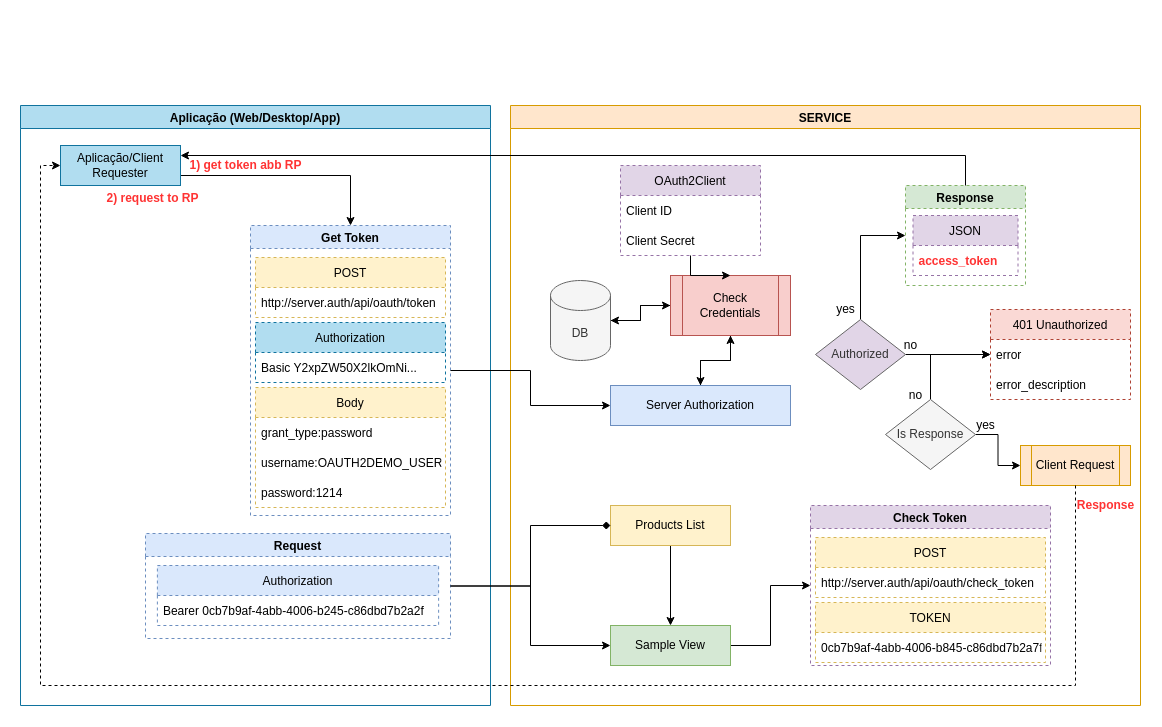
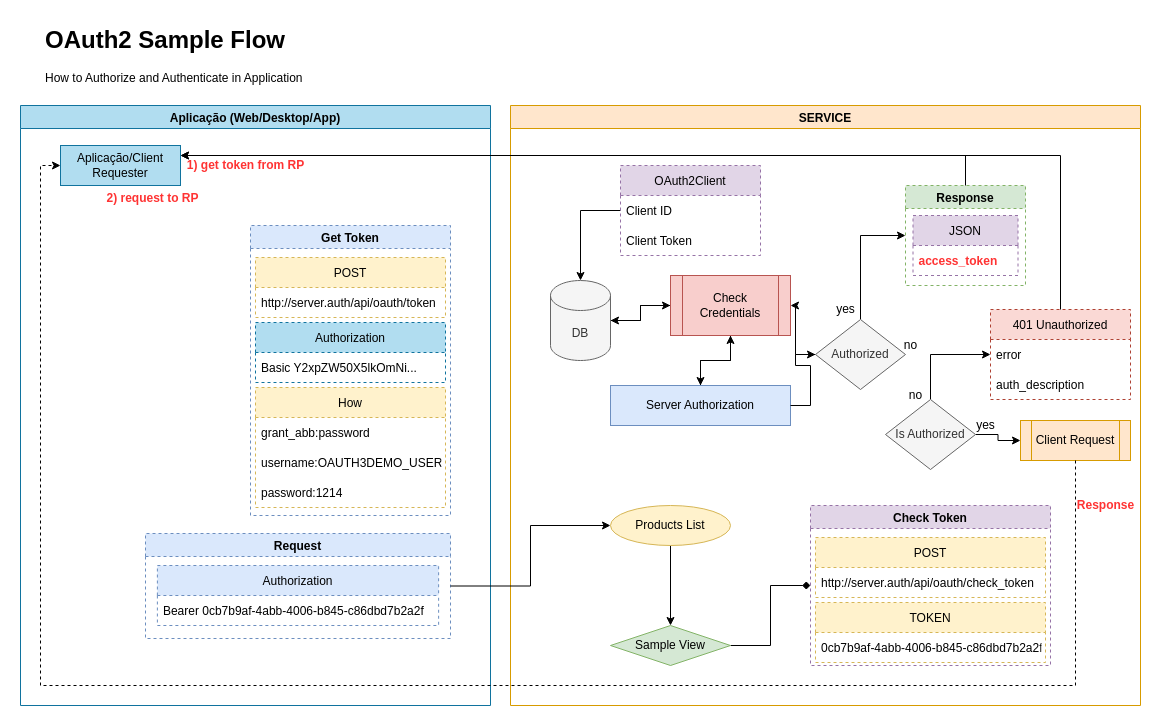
  <mxCell id="0" />
  <mxCell id="1" parent="0" />
+ <mxCell id="2" value="&lt;h1&gt;OAuth2 Sample Flow&lt;br&gt;&lt;/h1&gt;&lt;p&gt;How to Authorize and Authenticate in Application&lt;br&gt;&lt;/p&gt;" style="text;html=1;strokeColor=none;fillColor=none;spacing=5;spacingTop=-20;whiteSpace=wrap;overflow=hidden;rounded=0;dashed=1;fontColor=#000000;" parent="1" vertex="1"><mxGeometry x="40" y="20" width="470" height="85" as="geometry" /></mxCell>
  <mxCell id="3" value="SERVICE" style="swimlane;fillColor=#ffe6cc;strokeColor=#d79b00;startSize=23;" parent="1" vertex="1"><mxGeometry x="510" y="105" width="630" height="600" as="geometry" /></mxCell>
  <mxCell id="4" value="" style="edgeStyle=orthogonalEdgeStyle;rounded=0;orthogonalLoop=1;jettySize=auto;html=1;fontColor=#000000;" parent="3" source="5" target="17" edge="1"><mxGeometry relative="1" as="geometry" /></mxCell>
  <mxCell id="5" value="Server Authorization" style="rounded=0;whiteSpace=wrap;html=1;fillColor=#dae8fc;strokeColor=#6c8ebf;" parent="3" vertex="1"><mxGeometry x="100" y="280" width="180" height="40" as="geometry" /></mxCell>
  <mxCell id="6" value="Response" style="swimlane;dashed=1;fillColor=#d5e8d4;strokeColor=#82b366;" parent="3" vertex="1"><mxGeometry x="395" y="80" width="120" height="100" as="geometry" /></mxCell>
  <mxCell id="7" value="JSON" style="swimlane;fontStyle=0;childLayout=stackLayout;horizontal=1;startSize=30;horizontalStack=0;resizeParent=1;resizeParentMax=0;resizeLast=0;collapsible=1;marginBottom=0;dashed=1;fillColor=#e1d5e7;strokeColor=#9673a6;" parent="6" vertex="1"><mxGeometry x="7.5" y="30" width="105" height="60" as="geometry" /></mxCell>
  <mxCell id="8" value="access_token" style="text;strokeColor=none;fillColor=none;align=left;verticalAlign=middle;spacingLeft=4;spacingRight=4;overflow=hidden;points=[[0,0.5],[1,0.5]];portConstraint=eastwest;rotatable=0;dashed=1;fontStyle=1;fontColor=#FF3333;" parent="7" vertex="1"><mxGeometry y="30" width="105" height="30" as="geometry" /></mxCell>
- <mxCell id="9" style="edgeStyle=orthogonalEdgeStyle;rounded=0;orthogonalLoop=1;jettySize=auto;html=1;entryX=0;entryY=0.5;entryDx=0;entryDy=0;fontColor=#FF3333;" parent="3" source="10" target="25" edge="1"><mxGeometry relative="1" as="geometry" /></mxCell>
- <mxCell id="10" value="Sample View" style="rounded=0;whiteSpace=wrap;html=1;fillColor=#d5e8d4;strokeColor=#82b366;" parent="3" vertex="1"><mxGeometry x="100" y="520" width="120" height="40" as="geometry" /></mxCell>
+ <mxCell id="9" style="edgeStyle=orthogonalEdgeStyle;rounded=0;orthogonalLoop=1;jettySize=auto;html=1;entryX=0;entryY=0.5;entryDx=0;entryDy=0;fontColor=#FF3333;endArrow=diamond;" parent="3" source="10" target="25" edge="1"><mxGeometry relative="1" as="geometry" /></mxCell>
+ <mxCell id="10" value="Sample View" style="rhombus;whiteSpace=wrap;html=1;fillColor=#d5e8d4;strokeColor=#82b366;" parent="3" vertex="1"><mxGeometry x="100" y="520" width="120" height="40" as="geometry" /></mxCell>
  <mxCell id="11" style="edgeStyle=orthogonalEdgeStyle;rounded=0;orthogonalLoop=1;jettySize=auto;html=1;fontColor=#FF3333;" parent="3" source="12" target="10" edge="1"><mxGeometry relative="1" as="geometry" /></mxCell>
- <mxCell id="12" value="Products List" style="rounded=0;whiteSpace=wrap;html=1;fillColor=#fff2cc;strokeColor=#d6b656;" parent="3" vertex="1"><mxGeometry x="100" y="400" width="120" height="40" as="geometry" /></mxCell>
+ <mxCell id="12" value="Products List" style="ellipse;whiteSpace=wrap;html=1;fillColor=#fff2cc;strokeColor=#d6b656;" parent="3" vertex="1"><mxGeometry x="100" y="400" width="120" height="40" as="geometry" /></mxCell>
  <mxCell id="13" style="edgeStyle=orthogonalEdgeStyle;rounded=0;orthogonalLoop=1;jettySize=auto;html=1;fontColor=#000000;" parent="3" source="14" target="17" edge="1"><mxGeometry relative="1" as="geometry" /></mxCell>
  <mxCell id="14" value="DB" style="shape=cylinder3;whiteSpace=wrap;html=1;boundedLbl=1;backgroundOutline=1;size=15;fontColor=#333333;strokeColor=#666666;fillColor=#f5f5f5;" parent="3" vertex="1"><mxGeometry x="40" y="175" width="60" height="80" as="geometry" /></mxCell>
  <mxCell id="15" style="edgeStyle=orthogonalEdgeStyle;rounded=0;orthogonalLoop=1;jettySize=auto;html=1;fontColor=#000000;" parent="3" source="17" target="14" edge="1"><mxGeometry relative="1" as="geometry" /></mxCell>
  <mxCell id="16" style="edgeStyle=orthogonalEdgeStyle;rounded=0;orthogonalLoop=1;jettySize=auto;html=1;fontColor=#000000;" parent="3" source="17" target="5" edge="1"><mxGeometry relative="1" as="geometry" /></mxCell>
  <mxCell id="17" value="Check Credentials" style="shape=process;whiteSpace=wrap;html=1;backgroundOutline=1;strokeColor=#b85450;fillColor=#f8cecc;" parent="3" vertex="1"><mxGeometry x="160" y="170" width="120" height="60" as="geometry" /></mxCell>
  <mxCell id="18" style="edgeStyle=orthogonalEdgeStyle;rounded=0;orthogonalLoop=1;jettySize=auto;html=1;entryX=0;entryY=0.5;entryDx=0;entryDy=0;fontColor=#FF3333;exitX=0.5;exitY=0;exitDx=0;exitDy=0;" parent="3" source="20" target="6" edge="1"><mxGeometry relative="1" as="geometry" /></mxCell>
- <mxCell id="19" style="edgeStyle=orthogonalEdgeStyle;rounded=0;orthogonalLoop=1;jettySize=auto;html=1;entryX=0;entryY=0.5;entryDx=0;entryDy=0;fontColor=#000000;" parent="3" source="20" target="23" edge="1"><mxGeometry relative="1" as="geometry" /></mxCell>
- <mxCell id="20" value="Authorized" style="rhombus;whiteSpace=wrap;html=1;rounded=0;fillColor=#e1d5e7;fontColor=#333333;strokeColor=#666666;" parent="3" vertex="1"><mxGeometry x="305" y="214" width="90" height="70" as="geometry" /></mxCell>
+ <mxCell id="19" style="edgeStyle=orthogonalEdgeStyle;rounded=0;orthogonalLoop=1;jettySize=auto;html=1;fontColor=#000000;" parent="3" source="20" target="17" edge="1"><mxGeometry relative="1" as="geometry" /></mxCell>
+ <mxCell id="20" value="Authorized" style="rhombus;whiteSpace=wrap;html=1;rounded=0;fillColor=#f5f5f5;fontColor=#333333;strokeColor=#666666;" parent="3" vertex="1"><mxGeometry x="305" y="214" width="90" height="70" as="geometry" /></mxCell>
+ <mxCell id="21" value="" style="edgeStyle=orthogonalEdgeStyle;rounded=0;orthogonalLoop=1;jettySize=auto;html=1;fontColor=#000000;" parent="3" source="5" target="20" edge="1"><mxGeometry relative="1" as="geometry" /></mxCell>
  <mxCell id="22" value="401 Unauthorized" style="swimlane;fontStyle=0;childLayout=stackLayout;horizontal=1;startSize=30;horizontalStack=0;resizeParent=1;resizeParentMax=0;resizeLast=0;collapsible=1;marginBottom=0;dashed=1;fillColor=#fad9d5;strokeColor=#ae4132;" parent="3" vertex="1"><mxGeometry x="480" y="204" width="140" height="90" as="geometry" /></mxCell>
  <mxCell id="23" value="error" style="text;strokeColor=none;fillColor=none;align=left;verticalAlign=middle;spacingLeft=4;spacingRight=4;overflow=hidden;points=[[0,0.5],[1,0.5]];portConstraint=eastwest;rotatable=0;dashed=1;fontColor=#000000;" parent="22" vertex="1"><mxGeometry y="30" width="140" height="30" as="geometry" /></mxCell>
- <mxCell id="24" value="error_description" style="text;strokeColor=none;fillColor=none;align=left;verticalAlign=middle;spacingLeft=4;spacingRight=4;overflow=hidden;points=[[0,0.5],[1,0.5]];portConstraint=eastwest;rotatable=0;dashed=1;fontColor=#000000;" parent="22" vertex="1"><mxGeometry y="60" width="140" height="30" as="geometry" /></mxCell>
+ <mxCell id="24" value="auth_description" style="text;strokeColor=none;fillColor=none;align=left;verticalAlign=middle;spacingLeft=4;spacingRight=4;overflow=hidden;points=[[0,0.5],[1,0.5]];portConstraint=eastwest;rotatable=0;dashed=1;fontColor=#000000;" parent="22" vertex="1"><mxGeometry y="60" width="140" height="30" as="geometry" /></mxCell>
  <mxCell id="25" value="Check Token" style="swimlane;dashed=1;fillColor=#e1d5e7;strokeColor=#9673a6;" parent="3" vertex="1"><mxGeometry x="300" y="400" width="240" height="160" as="geometry" /></mxCell>
  <mxCell id="26" value="POST" style="swimlane;fontStyle=0;childLayout=stackLayout;horizontal=1;startSize=30;horizontalStack=0;resizeParent=1;resizeParentMax=0;resizeLast=0;collapsible=1;marginBottom=0;dashed=1;fillColor=#fff2cc;strokeColor=#d6b656;" parent="25" vertex="1"><mxGeometry x="5" y="32" width="230" height="60" as="geometry" /></mxCell>
  <mxCell id="27" value="http://server.auth/api/oauth/check_token" style="text;strokeColor=none;fillColor=none;align=left;verticalAlign=middle;spacingLeft=4;spacingRight=4;overflow=hidden;points=[[0,0.5],[1,0.5]];portConstraint=eastwest;rotatable=0;dashed=1;" parent="26" vertex="1"><mxGeometry y="30" width="230" height="30" as="geometry" /></mxCell>
  <mxCell id="28" value="TOKEN" style="swimlane;fontStyle=0;childLayout=stackLayout;horizontal=1;startSize=30;horizontalStack=0;resizeParent=1;resizeParentMax=0;resizeLast=0;collapsible=1;marginBottom=0;dashed=1;fillColor=#fff2cc;strokeColor=#d6b656;" parent="25" vertex="1"><mxGeometry x="5" y="97" width="230" height="60" as="geometry" /></mxCell>
- <mxCell id="29" value="0cb7b9af-4abb-4006-b845-c86dbd7b2a7f" style="text;strokeColor=none;fillColor=none;align=left;verticalAlign=middle;spacingLeft=4;spacingRight=4;overflow=hidden;points=[[0,0.5],[1,0.5]];portConstraint=eastwest;rotatable=0;dashed=1;" parent="28" vertex="1"><mxGeometry y="30" width="230" height="30" as="geometry" /></mxCell>
- <mxCell id="30" style="edgeStyle=orthogonalEdgeStyle;rounded=0;orthogonalLoop=1;jettySize=auto;html=1;fontColor=#000000;" parent="3" source="31" target="17" edge="1"><mxGeometry relative="1" as="geometry" /></mxCell>
+ <mxCell id="29" value="0cb7b9af-4abb-4006-b845-c86dbd7b2a2f" style="text;strokeColor=none;fillColor=none;align=left;verticalAlign=middle;spacingLeft=4;spacingRight=4;overflow=hidden;points=[[0,0.5],[1,0.5]];portConstraint=eastwest;rotatable=0;dashed=1;" parent="28" vertex="1"><mxGeometry y="30" width="230" height="30" as="geometry" /></mxCell>
+ <mxCell id="30" style="edgeStyle=orthogonalEdgeStyle;rounded=0;orthogonalLoop=1;jettySize=auto;html=1;entryX=0.5;entryY=0;entryDx=0;entryDy=0;entryPerimeter=0;fontColor=#000000;" parent="3" source="31" target="14" edge="1"><mxGeometry relative="1" as="geometry" /></mxCell>
  <mxCell id="31" value="OAuth2Client" style="swimlane;fontStyle=0;childLayout=stackLayout;horizontal=1;startSize=30;horizontalStack=0;resizeParent=1;resizeParentMax=0;resizeLast=0;collapsible=1;marginBottom=0;dashed=1;fillColor=#e1d5e7;strokeColor=#9673a6;" parent="3" vertex="1"><mxGeometry x="110" y="60" width="140" height="90" as="geometry" /></mxCell>
  <mxCell id="32" value="Client ID" style="text;strokeColor=none;fillColor=none;align=left;verticalAlign=middle;spacingLeft=4;spacingRight=4;overflow=hidden;points=[[0,0.5],[1,0.5]];portConstraint=eastwest;rotatable=0;dashed=1;fontColor=#000000;" parent="31" vertex="1"><mxGeometry y="30" width="140" height="30" as="geometry" /></mxCell>
- <mxCell id="33" value="Client Secret" style="text;strokeColor=none;fillColor=none;align=left;verticalAlign=middle;spacingLeft=4;spacingRight=4;overflow=hidden;points=[[0,0.5],[1,0.5]];portConstraint=eastwest;rotatable=0;dashed=1;fontColor=#000000;" parent="31" vertex="1"><mxGeometry y="60" width="140" height="30" as="geometry" /></mxCell>
+ <mxCell id="33" value="Client Token" style="text;strokeColor=none;fillColor=none;align=left;verticalAlign=middle;spacingLeft=4;spacingRight=4;overflow=hidden;points=[[0,0.5],[1,0.5]];portConstraint=eastwest;rotatable=0;dashed=1;fontColor=#000000;" parent="31" vertex="1"><mxGeometry y="60" width="140" height="30" as="geometry" /></mxCell>
  <mxCell id="34" style="edgeStyle=orthogonalEdgeStyle;rounded=0;orthogonalLoop=1;jettySize=auto;html=1;entryX=0;entryY=0.5;entryDx=0;entryDy=0;fontColor=#000000;" parent="3" source="36" target="23" edge="1"><mxGeometry relative="1" as="geometry" /></mxCell>
  <mxCell id="35" style="edgeStyle=orthogonalEdgeStyle;rounded=0;orthogonalLoop=1;jettySize=auto;html=1;entryX=0;entryY=0.5;entryDx=0;entryDy=0;fontColor=#000000;" parent="3" source="36" target="39" edge="1"><mxGeometry relative="1" as="geometry" /></mxCell>
- <mxCell id="36" value="Is Response" style="rhombus;whiteSpace=wrap;html=1;rounded=0;fillColor=#f5f5f5;fontColor=#333333;strokeColor=#666666;" parent="3" vertex="1"><mxGeometry x="375" y="294" width="90" height="70" as="geometry" /></mxCell>
+ <mxCell id="36" value="Is Authorized" style="rhombus;whiteSpace=wrap;html=1;rounded=0;fillColor=#f5f5f5;fontColor=#333333;strokeColor=#666666;" parent="3" vertex="1"><mxGeometry x="375" y="294" width="90" height="70" as="geometry" /></mxCell>
  <mxCell id="37" value="yes" style="text;html=1;align=center;verticalAlign=middle;resizable=0;points=[];autosize=1;strokeColor=none;fillColor=none;fontColor=#000000;" parent="3" vertex="1"><mxGeometry x="320" y="194" width="30" height="20" as="geometry" /></mxCell>
  <mxCell id="38" value="no" style="text;html=1;align=center;verticalAlign=middle;resizable=0;points=[];autosize=1;strokeColor=none;fillColor=none;fontColor=#000000;" parent="3" vertex="1"><mxGeometry x="390" y="280" width="30" height="20" as="geometry" /></mxCell>
- <mxCell id="39" value="&lt;div&gt;Client Request&lt;/div&gt;" style="shape=process;whiteSpace=wrap;html=1;backgroundOutline=1;strokeColor=#d79b00;fillColor=#ffe6cc;" parent="3" vertex="1"><mxGeometry x="510" y="340" width="110" height="40" as="geometry" /></mxCell>
+ <mxCell id="39" value="&lt;div&gt;Client Request&lt;/div&gt;" style="shape=process;whiteSpace=wrap;html=1;backgroundOutline=1;strokeColor=#d79b00;fillColor=#ffe6cc;" parent="3" vertex="1"><mxGeometry x="510" y="315" width="110" height="40" as="geometry" /></mxCell>
  <mxCell id="40" value="yes" style="text;html=1;align=center;verticalAlign=middle;resizable=0;points=[];autosize=1;strokeColor=none;fillColor=none;fontColor=#000000;" parent="3" vertex="1"><mxGeometry x="460" y="310" width="30" height="20" as="geometry" /></mxCell>
  <mxCell id="41" value="&lt;div&gt;Response&lt;/div&gt;" style="text;html=1;align=center;verticalAlign=middle;resizable=0;points=[];autosize=1;strokeColor=none;fillColor=none;fontColor=#FF3333;fontStyle=1" parent="3" vertex="1"><mxGeometry x="560" y="390" width="70" height="20" as="geometry" /></mxCell>
  <mxCell id="42" value="Aplicação (Web/Desktop/App)" style="swimlane;strokeColor=#10739e;fillColor=#b1ddf0;" parent="1" vertex="1"><mxGeometry x="20" y="105" width="470" height="600" as="geometry" /></mxCell>
- <mxCell id="43" style="edgeStyle=orthogonalEdgeStyle;rounded=0;orthogonalLoop=1;jettySize=auto;html=1;entryX=0.5;entryY=0;entryDx=0;entryDy=0;fontColor=#000000;exitX=1;exitY=0.75;exitDx=0;exitDy=0;" parent="42" source="44" target="45" edge="1"><mxGeometry relative="1" as="geometry" /></mxCell>
  <mxCell id="44" value="&lt;div&gt;Aplicação/Client&lt;/div&gt;&lt;div&gt;Requester&lt;br&gt;&lt;/div&gt;" style="rounded=0;whiteSpace=wrap;html=1;strokeColor=#10739e;fillColor=#b1ddf0;" parent="42" vertex="1"><mxGeometry x="40" y="40" width="120" height="40" as="geometry" /></mxCell>
  <mxCell id="45" value="Get Token" style="swimlane;dashed=1;fillColor=#dae8fc;strokeColor=#6c8ebf;" parent="42" vertex="1"><mxGeometry x="230" y="120" width="200" height="290" as="geometry" /></mxCell>
  <mxCell id="46" value="Authorization" style="swimlane;fontStyle=0;childLayout=stackLayout;horizontal=1;startSize=30;horizontalStack=0;resizeParent=1;resizeParentMax=0;resizeLast=0;collapsible=1;marginBottom=0;dashed=1;fillColor=#b1ddf0;strokeColor=#10739e;" parent="45" vertex="1"><mxGeometry x="5" y="97" width="190" height="60" as="geometry" /></mxCell>
- <mxCell id="47" value="Basic Y2xpZW50X2lkOmNi..." style="text;strokeColor=none;fillColor=none;align=left;verticalAlign=middle;spacingLeft=4;spacingRight=4;overflow=hidden;points=[[0,0.5],[1,0.5]];portConstraint=eastwest;rotatable=0;dashed=1;" parent="46" vertex="1"><mxGeometry y="30" width="190" height="30" as="geometry" /></mxCell>
- <mxCell id="48" value="Body" style="swimlane;fontStyle=0;childLayout=stackLayout;horizontal=1;startSize=30;horizontalStack=0;resizeParent=1;resizeParentMax=0;resizeLast=0;collapsible=1;marginBottom=0;dashed=1;fillColor=#fff2cc;strokeColor=#d6b656;" parent="45" vertex="1"><mxGeometry x="5" y="162" width="190" height="120" as="geometry" /></mxCell>
- <mxCell id="49" value="grant_type:password" style="text;strokeColor=none;fillColor=none;align=left;verticalAlign=middle;spacingLeft=4;spacingRight=4;overflow=hidden;points=[[0,0.5],[1,0.5]];portConstraint=eastwest;rotatable=0;dashed=1;" parent="48" vertex="1"><mxGeometry y="30" width="190" height="30" as="geometry" /></mxCell>
- <mxCell id="50" value="username:OAUTH2DEMO_USER" style="text;strokeColor=none;fillColor=none;align=left;verticalAlign=middle;spacingLeft=4;spacingRight=4;overflow=hidden;points=[[0,0.5],[1,0.5]];portConstraint=eastwest;rotatable=0;dashed=1;" parent="48" vertex="1"><mxGeometry y="60" width="190" height="30" as="geometry" /></mxCell>
+ <mxCell id="47" value="Basic Y2xpZW50X5lkOmNi..." style="text;strokeColor=none;fillColor=none;align=left;verticalAlign=middle;spacingLeft=4;spacingRight=4;overflow=hidden;points=[[0,0.5],[1,0.5]];portConstraint=eastwest;rotatable=0;dashed=1;" parent="46" vertex="1"><mxGeometry y="30" width="190" height="30" as="geometry" /></mxCell>
+ <mxCell id="48" value="How" style="swimlane;fontStyle=0;childLayout=stackLayout;horizontal=1;startSize=30;horizontalStack=0;resizeParent=1;resizeParentMax=0;resizeLast=0;collapsible=1;marginBottom=0;dashed=1;fillColor=#fff2cc;strokeColor=#d6b656;" parent="45" vertex="1"><mxGeometry x="5" y="162" width="190" height="120" as="geometry" /></mxCell>
+ <mxCell id="49" value="grant_abb:password" style="text;strokeColor=none;fillColor=none;align=left;verticalAlign=middle;spacingLeft=4;spacingRight=4;overflow=hidden;points=[[0,0.5],[1,0.5]];portConstraint=eastwest;rotatable=0;dashed=1;" parent="48" vertex="1"><mxGeometry y="30" width="190" height="30" as="geometry" /></mxCell>
+ <mxCell id="50" value="username:OAUTH3DEMO_USER" style="text;strokeColor=none;fillColor=none;align=left;verticalAlign=middle;spacingLeft=4;spacingRight=4;overflow=hidden;points=[[0,0.5],[1,0.5]];portConstraint=eastwest;rotatable=0;dashed=1;" parent="48" vertex="1"><mxGeometry y="60" width="190" height="30" as="geometry" /></mxCell>
  <mxCell id="51" value="password:1214" style="text;strokeColor=none;fillColor=none;align=left;verticalAlign=middle;spacingLeft=4;spacingRight=4;overflow=hidden;points=[[0,0.5],[1,0.5]];portConstraint=eastwest;rotatable=0;dashed=1;" parent="48" vertex="1"><mxGeometry y="90" width="190" height="30" as="geometry" /></mxCell>
  <mxCell id="52" value="POST" style="swimlane;fontStyle=0;childLayout=stackLayout;horizontal=1;startSize=30;horizontalStack=0;resizeParent=1;resizeParentMax=0;resizeLast=0;collapsible=1;marginBottom=0;dashed=1;fillColor=#fff2cc;strokeColor=#d6b656;" parent="45" vertex="1"><mxGeometry x="5" y="32" width="190" height="60" as="geometry" /></mxCell>
  <mxCell id="53" value="http://server.auth/api/oauth/token" style="text;strokeColor=none;fillColor=none;align=left;verticalAlign=middle;spacingLeft=4;spacingRight=4;overflow=hidden;points=[[0,0.5],[1,0.5]];portConstraint=eastwest;rotatable=0;dashed=1;" parent="52" vertex="1"><mxGeometry y="30" width="190" height="30" as="geometry" /></mxCell>
  <mxCell id="54" value="Request" style="swimlane;dashed=1;fillColor=#dae8fc;strokeColor=#6c8ebf;" parent="42" vertex="1"><mxGeometry x="125" y="428" width="305" height="105" as="geometry" /></mxCell>
  <mxCell id="55" value="Authorization" style="swimlane;fontStyle=0;childLayout=stackLayout;horizontal=1;startSize=30;horizontalStack=0;resizeParent=1;resizeParentMax=0;resizeLast=0;collapsible=1;marginBottom=0;dashed=1;fillColor=#dae8fc;strokeColor=#6c8ebf;" parent="54" vertex="1"><mxGeometry x="11.88" y="32" width="281.25" height="60" as="geometry" /></mxCell>
- <mxCell id="56" value="Bearer 0cb7b9af-4abb-4006-b245-c86dbd7b2a2f" style="text;strokeColor=none;fillColor=none;align=left;verticalAlign=middle;spacingLeft=4;spacingRight=4;overflow=hidden;points=[[0,0.5],[1,0.5]];portConstraint=eastwest;rotatable=0;dashed=1;" parent="55" vertex="1"><mxGeometry y="30" width="281.25" height="30" as="geometry" /></mxCell>
- <mxCell id="57" value="1) get token abb RP" style="text;html=1;align=center;verticalAlign=middle;resizable=0;points=[];autosize=1;strokeColor=none;fillColor=none;fontColor=#FF3333;fontStyle=1" parent="42" vertex="1"><mxGeometry x="160" y="50" width="130" height="20" as="geometry" /></mxCell>
+ <mxCell id="56" value="Bearer 0cb7b9af-4abb-4006-b845-c86dbd7b2a2f" style="text;strokeColor=none;fillColor=none;align=left;verticalAlign=middle;spacingLeft=4;spacingRight=4;overflow=hidden;points=[[0,0.5],[1,0.5]];portConstraint=eastwest;rotatable=0;dashed=1;" parent="55" vertex="1"><mxGeometry y="30" width="281.25" height="30" as="geometry" /></mxCell>
+ <mxCell id="57" value="1) get token from RP" style="text;html=1;align=center;verticalAlign=middle;resizable=0;points=[];autosize=1;strokeColor=none;fillColor=none;fontColor=#FF3333;fontStyle=1" parent="42" vertex="1"><mxGeometry x="160" y="50" width="130" height="20" as="geometry" /></mxCell>
  <mxCell id="58" value="&lt;div&gt;2) request to RP&lt;br&gt;&lt;/div&gt;" style="text;html=1;align=center;verticalAlign=middle;resizable=0;points=[];autosize=1;strokeColor=none;fillColor=none;fontColor=#FF3333;fontStyle=1;rotation=0;" parent="42" vertex="1"><mxGeometry x="77" y="83" width="110" height="20" as="geometry" /></mxCell>
- <mxCell id="59" style="edgeStyle=orthogonalEdgeStyle;rounded=0;orthogonalLoop=1;jettySize=auto;html=1;fontColor=#000000;" parent="1" source="45" target="5" edge="1"><mxGeometry relative="1" as="geometry" /></mxCell>
+ <mxCell id="60" style="edgeStyle=orthogonalEdgeStyle;rounded=0;orthogonalLoop=1;jettySize=auto;html=1;entryX=1;entryY=0.25;entryDx=0;entryDy=0;fontColor=#000000;exitX=0.5;exitY=0;exitDx=0;exitDy=0;" parent="1" source="22" target="44" edge="1"><mxGeometry relative="1" as="geometry" /></mxCell>
  <mxCell id="61" style="edgeStyle=orthogonalEdgeStyle;rounded=0;orthogonalLoop=1;jettySize=auto;html=1;entryX=1;entryY=0.25;entryDx=0;entryDy=0;fontColor=#000000;exitX=0.5;exitY=0;exitDx=0;exitDy=0;" parent="1" source="6" target="44" edge="1"><mxGeometry relative="1" as="geometry" /></mxCell>
- <mxCell id="62" style="edgeStyle=orthogonalEdgeStyle;rounded=0;orthogonalLoop=1;jettySize=auto;html=1;entryX=0;entryY=0.5;entryDx=0;entryDy=0;fontColor=#000000;endArrow=diamond;" parent="1" source="54" target="12" edge="1"><mxGeometry relative="1" as="geometry" /></mxCell>
- <mxCell id="63" style="edgeStyle=orthogonalEdgeStyle;rounded=0;orthogonalLoop=1;jettySize=auto;html=1;fontColor=#000000;entryX=0;entryY=0.5;entryDx=0;entryDy=0;" parent="1" source="54" target="10" edge="1"><mxGeometry relative="1" as="geometry"><mxPoint y="565" as="targetPoint" x="610" /></mxGeometry></mxCell>
+ <mxCell id="62" style="edgeStyle=orthogonalEdgeStyle;rounded=0;orthogonalLoop=1;jettySize=auto;html=1;entryX=0;entryY=0.5;entryDx=0;entryDy=0;fontColor=#000000;" parent="1" source="54" target="12" edge="1"><mxGeometry relative="1" as="geometry" /></mxCell>
  <mxCell id="64" value="no" style="text;html=1;align=center;verticalAlign=middle;resizable=0;points=[];autosize=1;strokeColor=none;fillColor=none;fontColor=#000000;" parent="1" vertex="1"><mxGeometry x="895" y="335" width="30" height="20" as="geometry" /></mxCell>
  <mxCell id="65" style="edgeStyle=orthogonalEdgeStyle;rounded=0;orthogonalLoop=1;jettySize=auto;html=1;entryX=0;entryY=0.5;entryDx=0;entryDy=0;fontColor=#000000;exitX=0.5;exitY=1;exitDx=0;exitDy=0;dashed=1;" parent="1" source="39" target="44" edge="1"><mxGeometry relative="1" as="geometry"><Array as="points"><mxPoint x="1075" y="685" /><mxPoint x="40" y="685" /><mxPoint x="40" y="165" /></Array></mxGeometry></mxCell>
